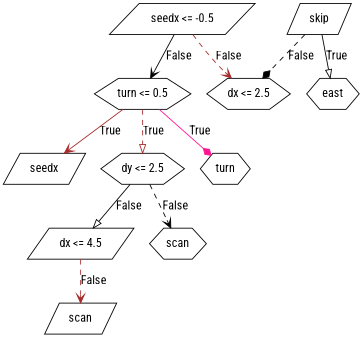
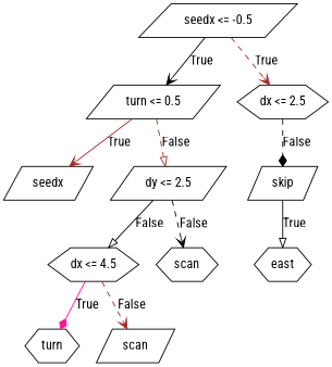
  digraph {
    fontname="Roboto Condensed"
    node [fontname="Roboto Condensed" shape=parallelogram]
    edge [arrowhead=vee color=black fontname="Roboto Condensed"]
    n1 [label="seedx <= -0.5"]
-   n2 [label="turn <= 0.5" shape=hexagon]
+   n2 [label="turn <= 0.5"]
    n3 [label="dx <= 2.5" shape=hexagon]
    n4 [label=seedx]
-   n5 [label="dy <= 2.5" shape=hexagon]
+   n5 [label="dy <= 2.5"]
    n6 [label=skip]
-   n7 [label="dx <= 4.5"]
+   n7 [label="dx <= 4.5" shape=hexagon]
    n8 [label=scan shape=hexagon]
    n9 [label=turn shape=hexagon]
    n10 [label=scan]
    n11 [label=east shape=hexagon]
-   n1 -> n2 [label=False]
-   n1 -> n3 [color=brown label=False style=dashed]
+   n1 -> n2 [label=True]
+   n1 -> n3 [color=brown label=True style=dashed]
    n2 -> n4 [color=brown label=True]
-   n2 -> n5 [arrowhead=onormal color=brown label=True style=dashed]
-   n6 -> n3 [arrowhead=diamond label=False style=dashed]
+   n2 -> n5 [arrowhead=onormal color=brown label=False style=dashed]
+   n3 -> n6 [arrowhead=diamond label=False style=dashed]
    n5 -> n7 [arrowhead=onormal label=False]
    n5 -> n8 [label=False style=dashed]
    n6 -> n11 [arrowhead=onormal label=True]
-   n2 -> n9 [arrowhead=diamond color=deeppink label=True]
+   n7 -> n9 [arrowhead=diamond color=deeppink label=True]
    n7 -> n10 [color=brown label=False style=dashed]
  }
